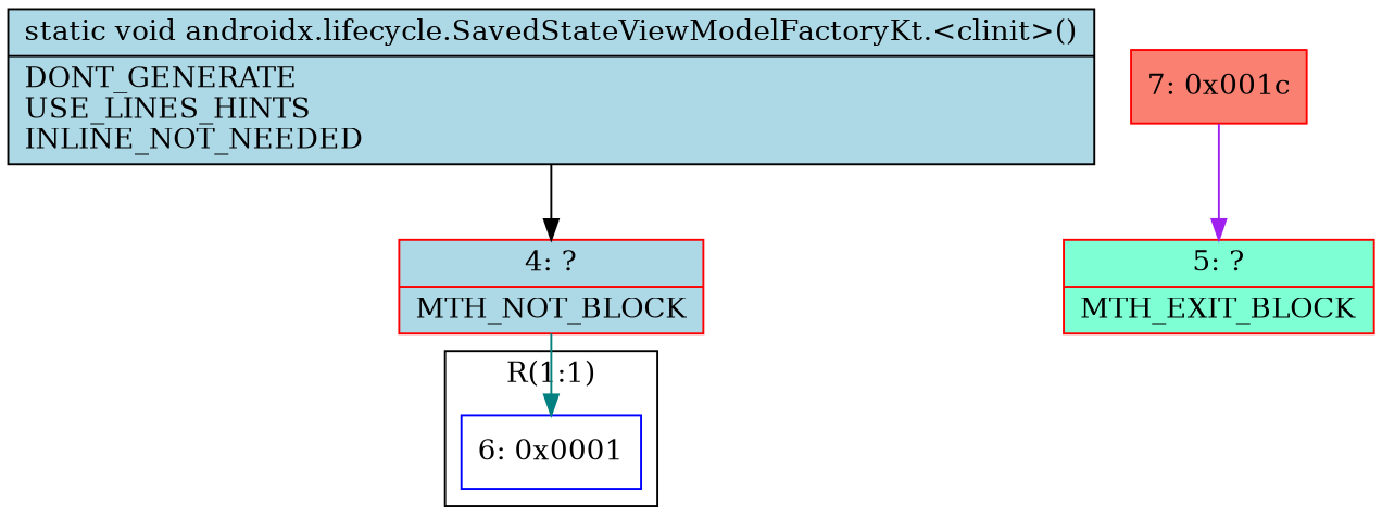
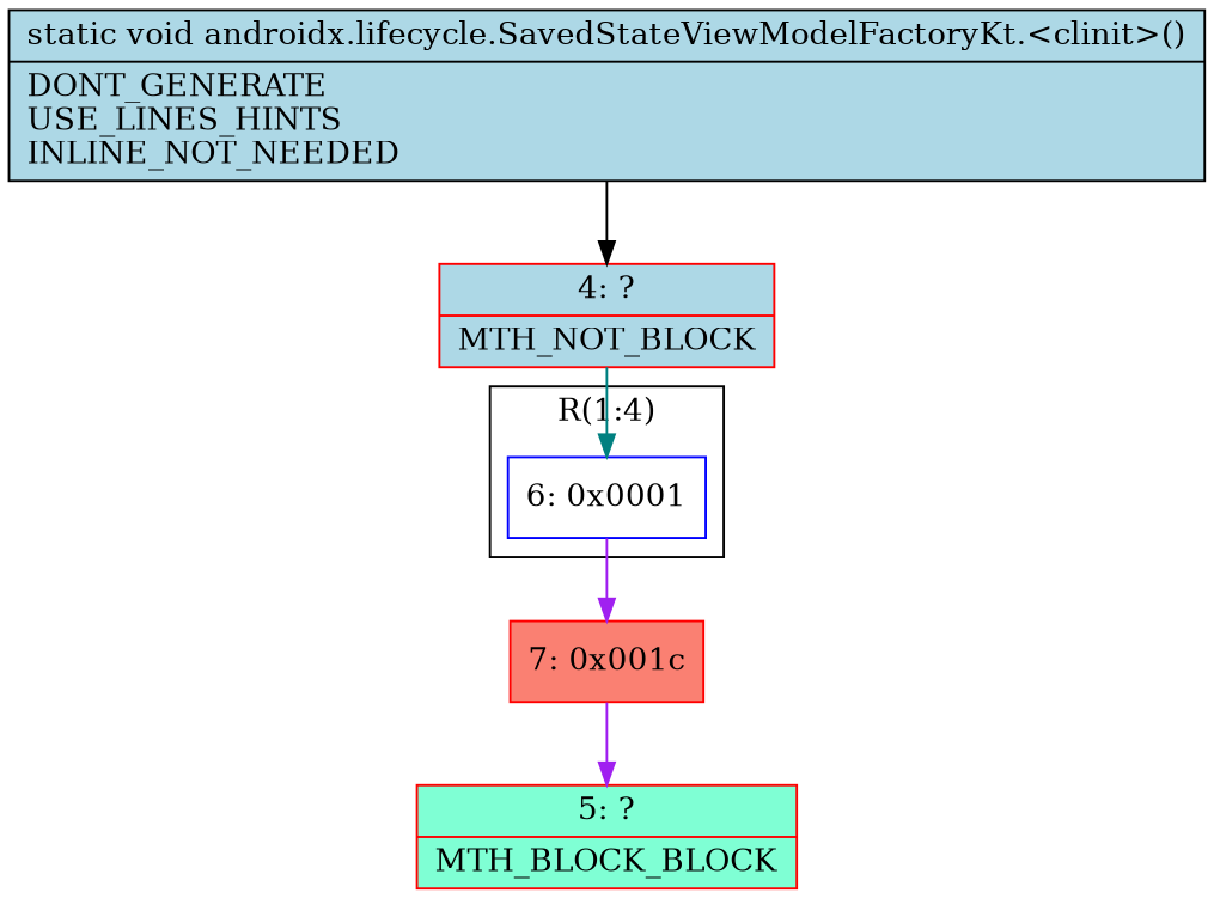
  digraph {
    node [color=red fillcolor=lightblue shape=record style=filled]
    edge [color=purple]
    n1 [color=blue fillcolor=white label="{6\:\ 0x0001}"]
    n2 [fillcolor=salmon label="{7\:\ 0x001c}"]
-   n3 [fillcolor=aquamarine label="{5\:\ ?|MTH_EXIT_BLOCK\l}"]
+   n3 [fillcolor=aquamarine label="{5\:\ ?|MTH_BLOCK_BLOCK\l}"]
    n4 [label="{4\:\ ?|MTH_NOT_BLOCK\l}"]
    n5 [label="{static void androidx.lifecycle.SavedStateViewModelFactoryKt.\<clinit\>()  | DONT_GENERATE\lUSE_LINES_HINTS\lINLINE_NOT_NEEDED\l}" color=""]
    subgraph cluster_1 {
-     label="R(1:1)"
+     label="R(1:4)"
      n1
    }
+   n1 -> n2
    n2 -> n3
    n4 -> n1 [color=teal]
    n5 -> n4 [color=black]
  }
